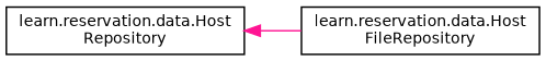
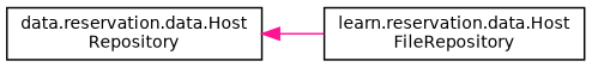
  digraph {
    rankdir=LR
    node [color=black fillcolor=white fontname=Helvetica fontsize=10 shape=record style=filled]
-   n1 [height=0.2 label="learn.reservation.data.Host\lRepository" width=0.4]
+   n1 [height=0.2 label="data.reservation.data.Host\lRepository" width=0.4]
    n2 [height=0.2 label="learn.reservation.data.Host\lFileRepository" width=0.4]
    n1 -> n2 [color=deeppink dir=back fontname=Helvetica fontsize=10 labelfontname=Helvetica labelfontsize=10 style=solid]
  }
